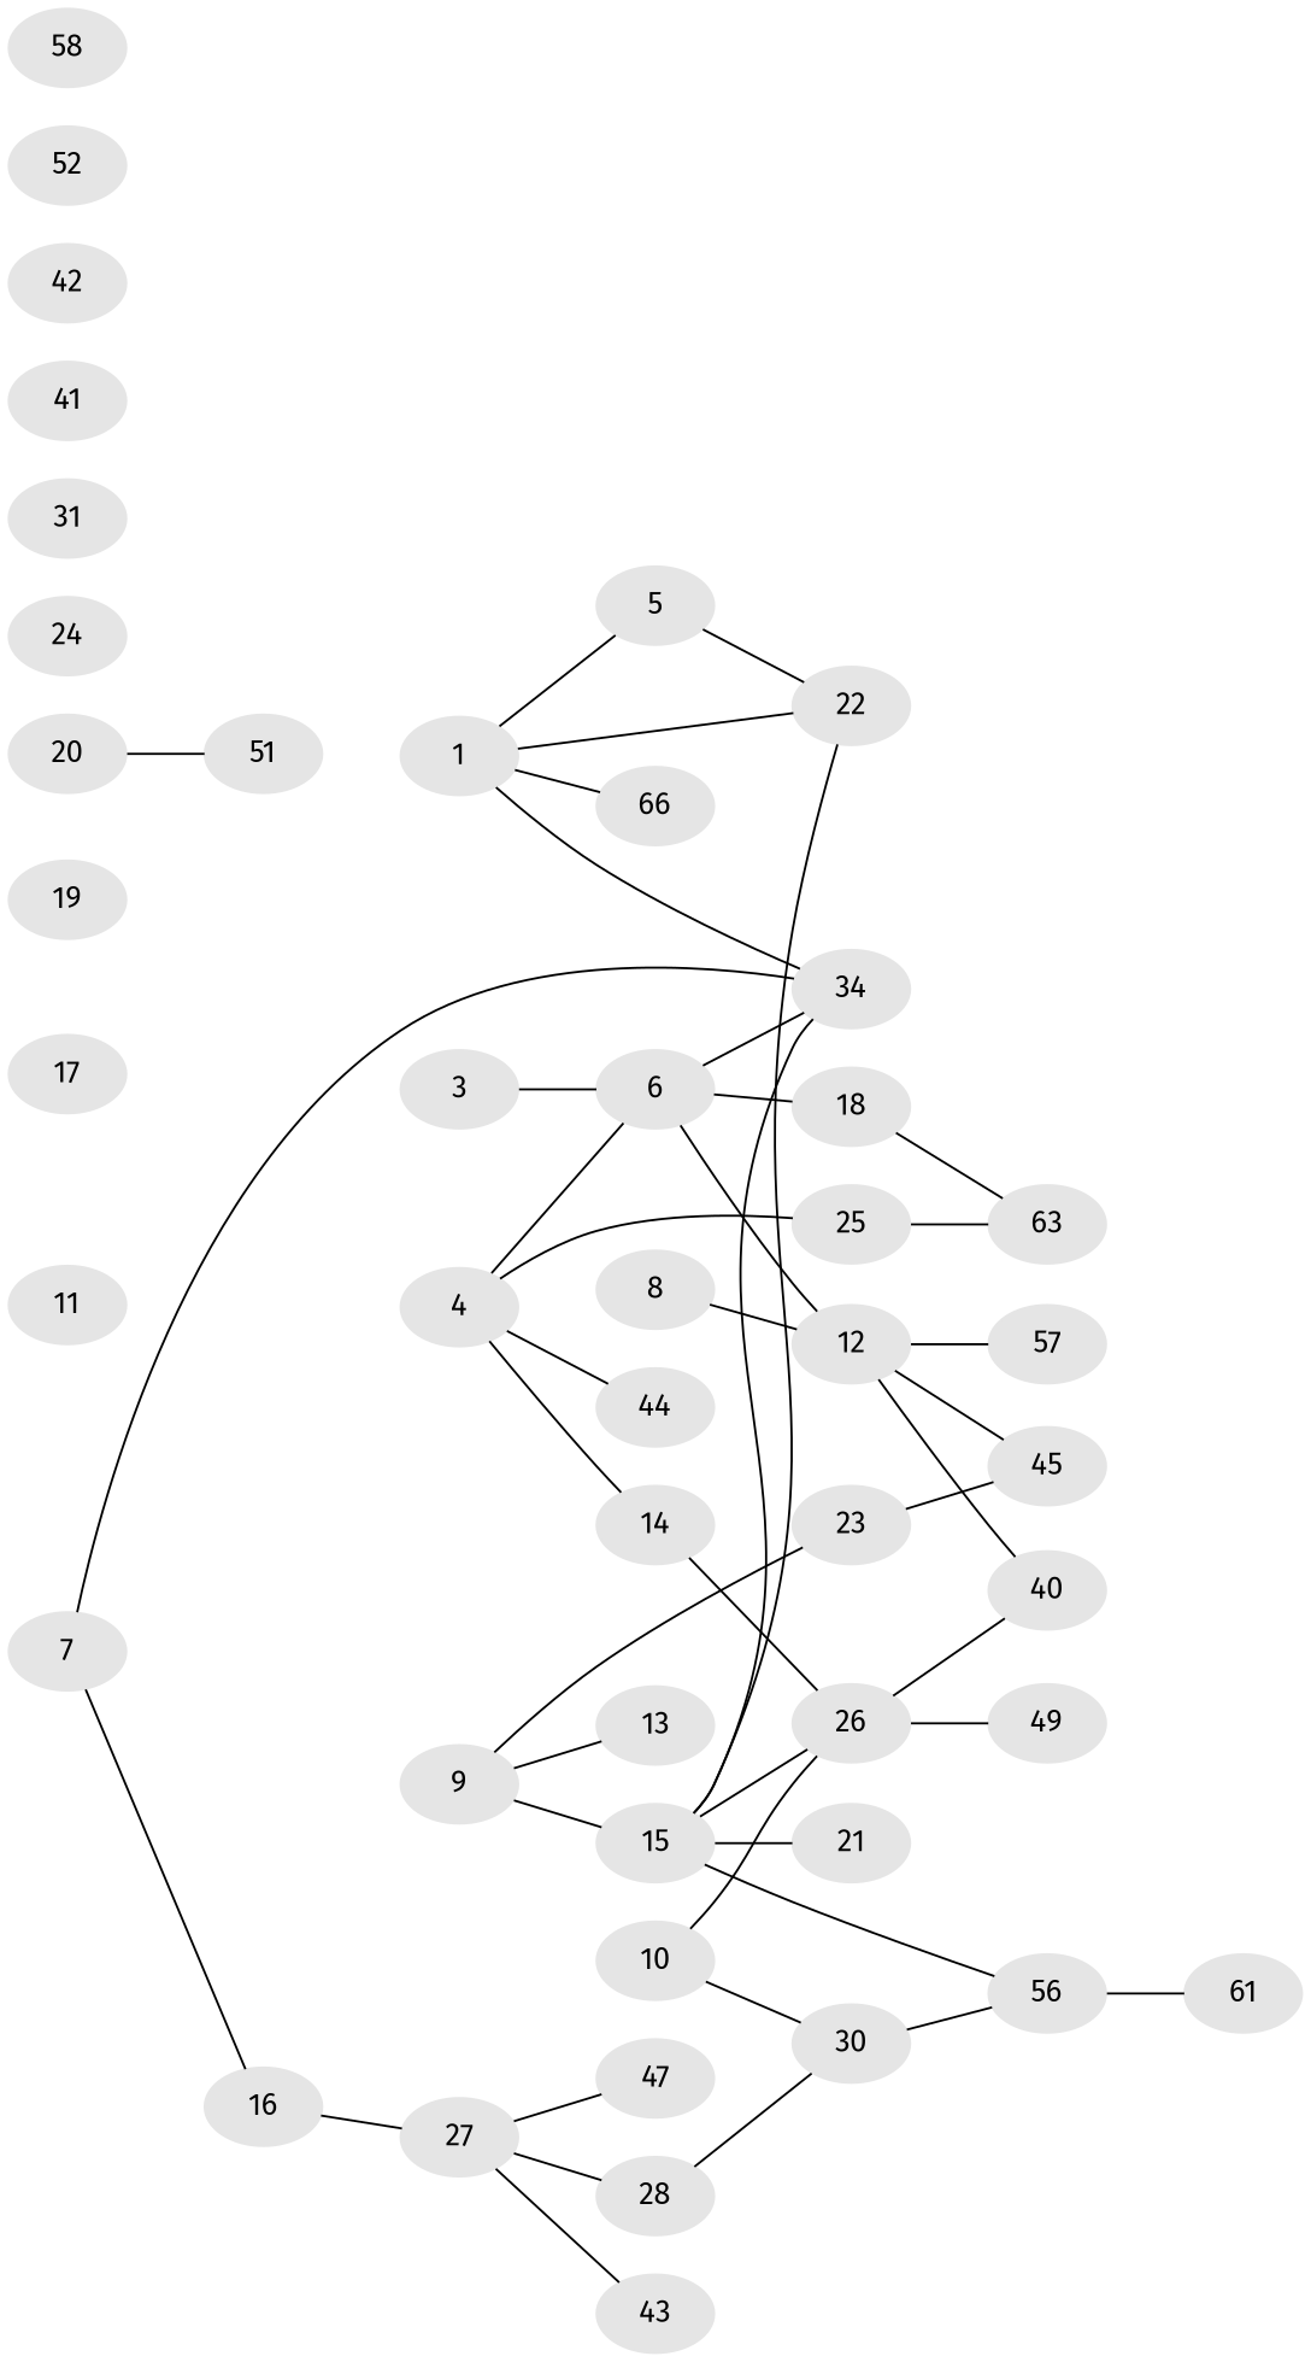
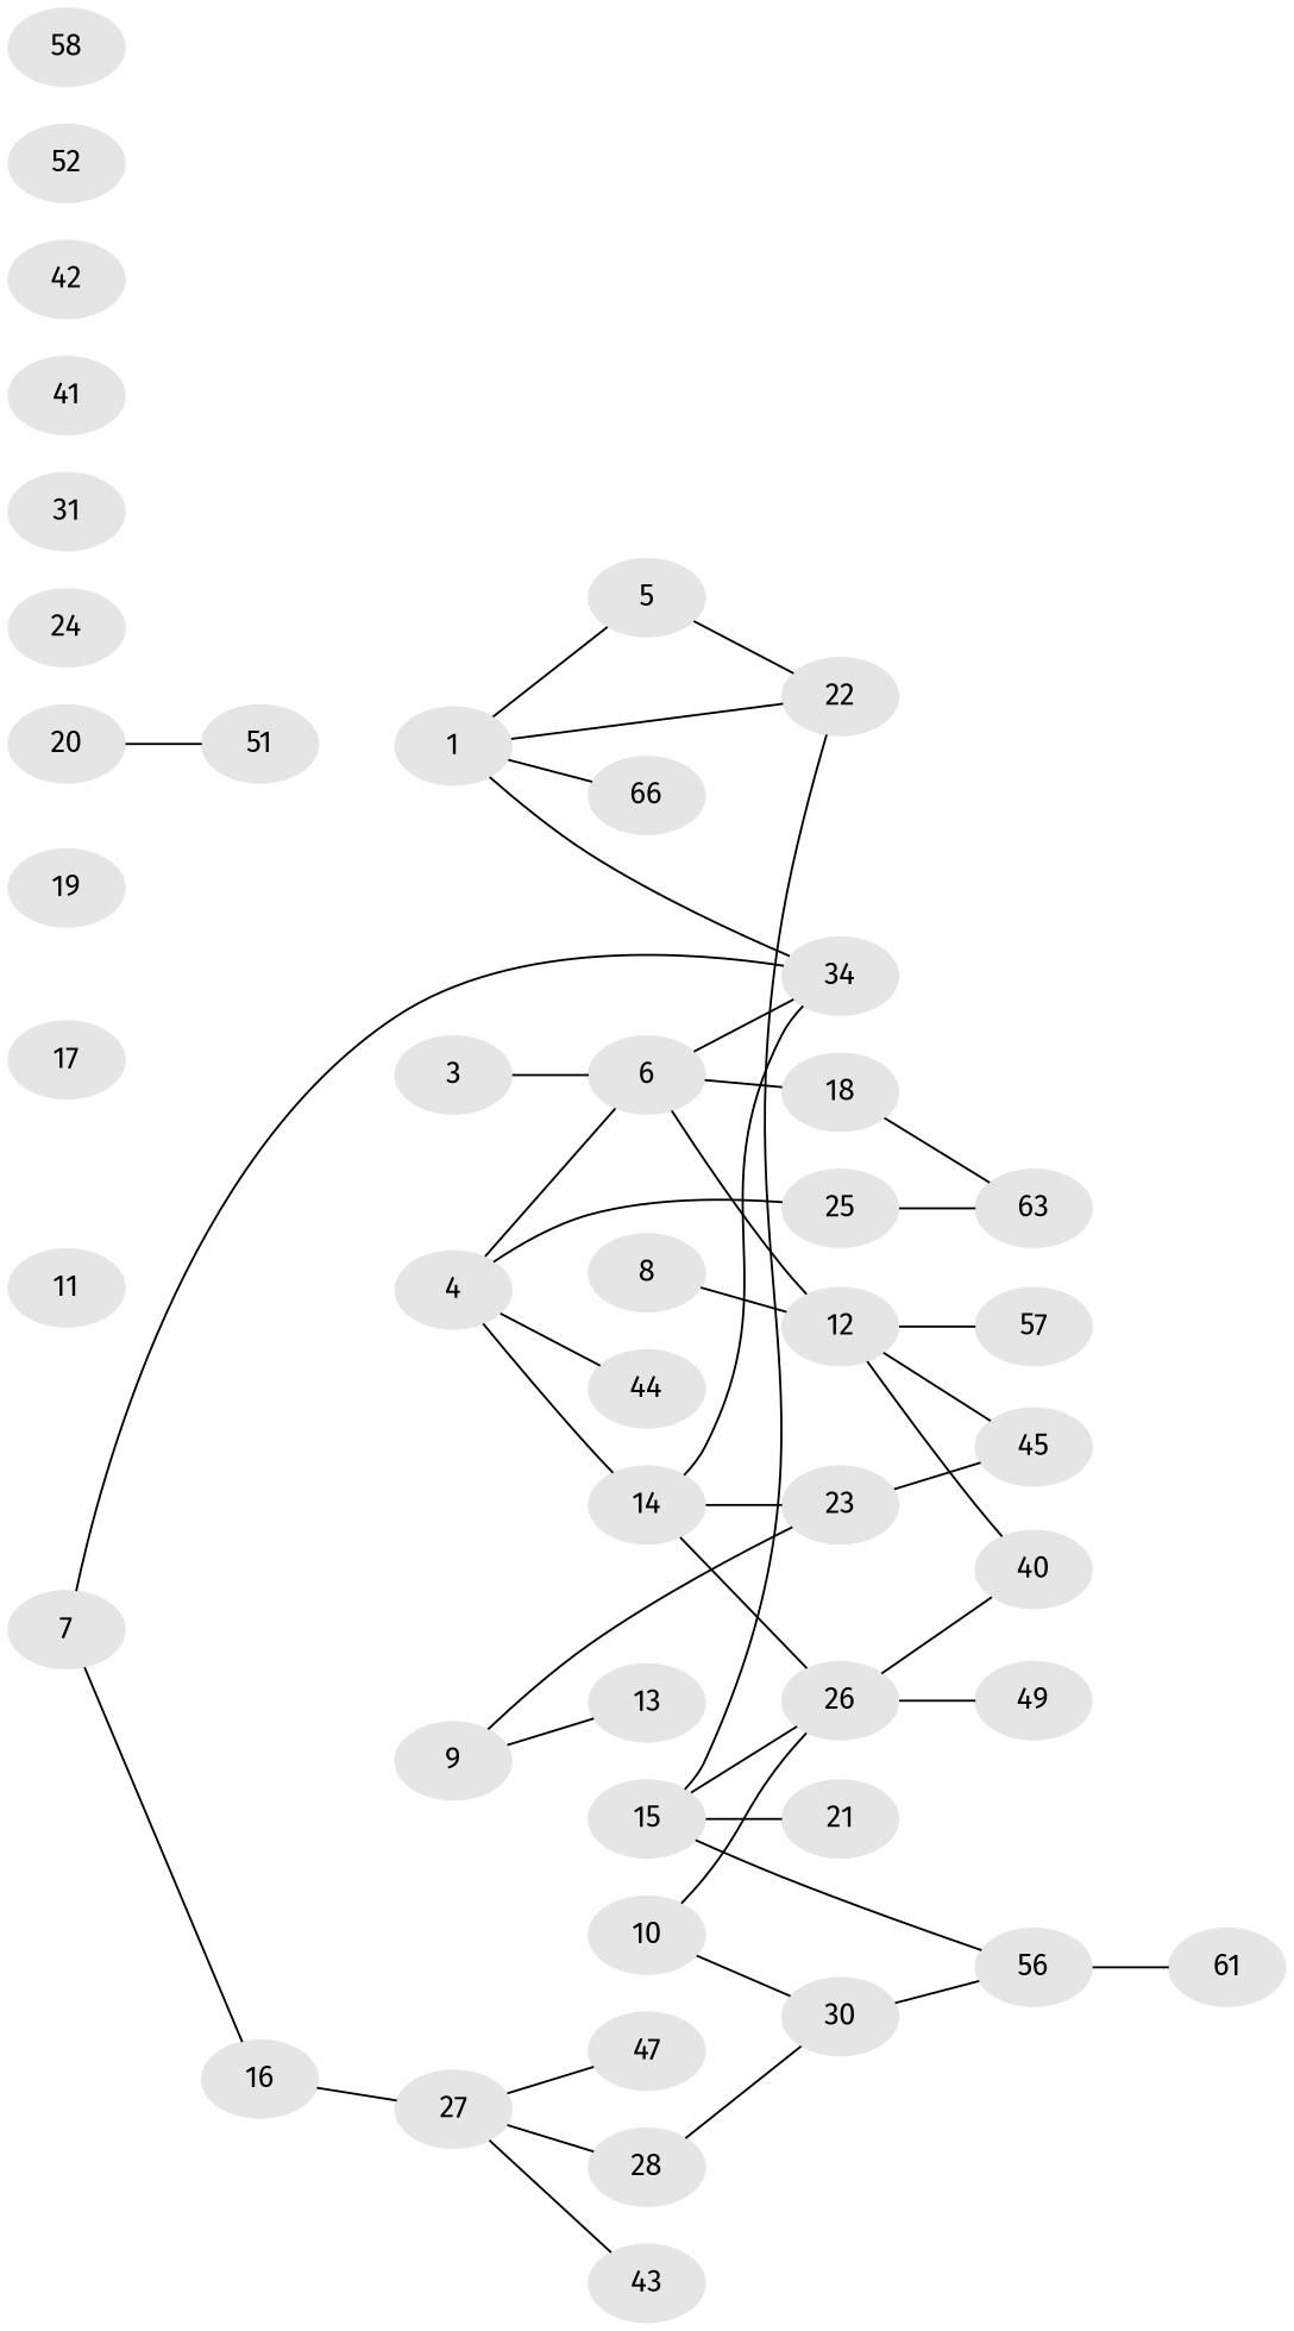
  graph {
    fontname="Fira Sans"
    rankdir=LR
    node [color=gray90 fontname="Fira Sans" style=filled]
    edge [fontname="Fira Sans"]
    1 [super="+2"]
    5 [super="+50"]
    22 [super="+35"]
    34 [super="+71"]
    66
    6 [super="+33"]
    12 [super="+37"]
    18
    3
    4 [super="+38"]
    14 [super="+53"]
    44
    25 [super="+55"]
    7 [super="+39"]
    16
    23 [super="+68"]
    26 [super="+65"]
    40
    45 [super="+48"]
    57
    63 [super="+69"]
    27 [super="+32"]
    8 [super="+60"]
    9 [super="+59"]
    13 [super="+46"]
    15 [super="+54"]
    56 [super="+70"]
    21
    10 [super="+67"]
    30 [super="+36"]
    49
    61
    11
    28
    43 [super="+64"]
    47
    17 [super="+29"]
    19
    51 [super="+62"]
    20
    24
    31
    41
    42
    52
    58
    1 -- 5
    1 -- 22
    1 -- 34
    1 -- 66
    5 -- 22
    6 -- 34
    6 -- 12
    6 -- 18
    12 -- 40
    12 -- 45
    12 -- 57
    18 -- 63
    3 -- 6
    4 -- 6
    4 -- 14
    4 -- 44
    4 -- 25
+   14 -- 23
    14 -- 26
    25 -- 63
    7 -- 34
    7 -- 16
    16 -- 27
    23 -- 45
    26 -- 40
    26 -- 49
    27 -- 28
    27 -- 43
    27 -- 47
    8 -- 12
    9 -- 23
    9 -- 13
-   9 -- 15 [weight=2]
    15 -- 22
-   15 -- 34
+   14 -- 34
    15 -- 26
    15 -- 56
    15 -- 21
    56 -- 61
    10 -- 26
    10 -- 30
    30 -- 56
    28 -- 30
    20 -- 51
  }
